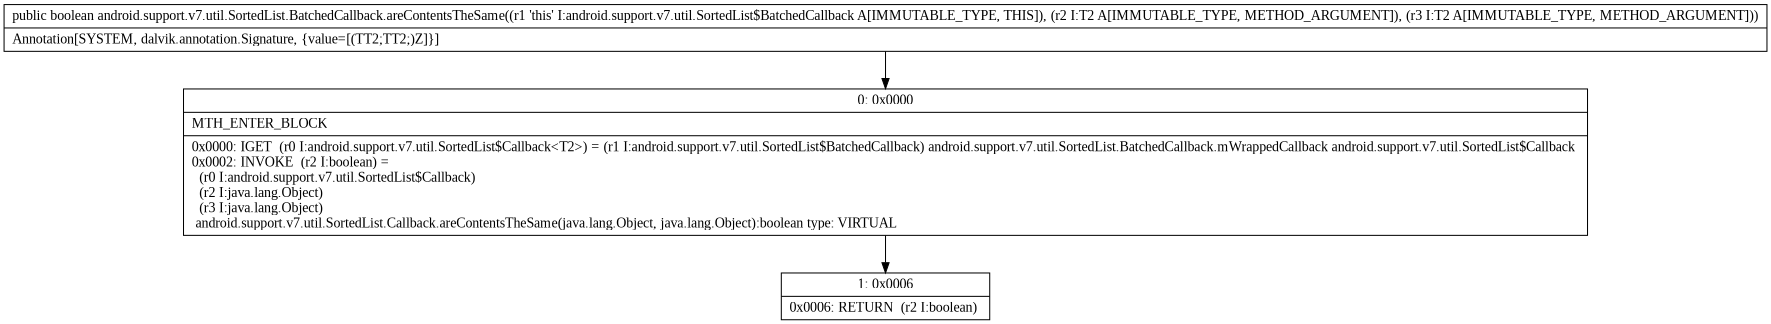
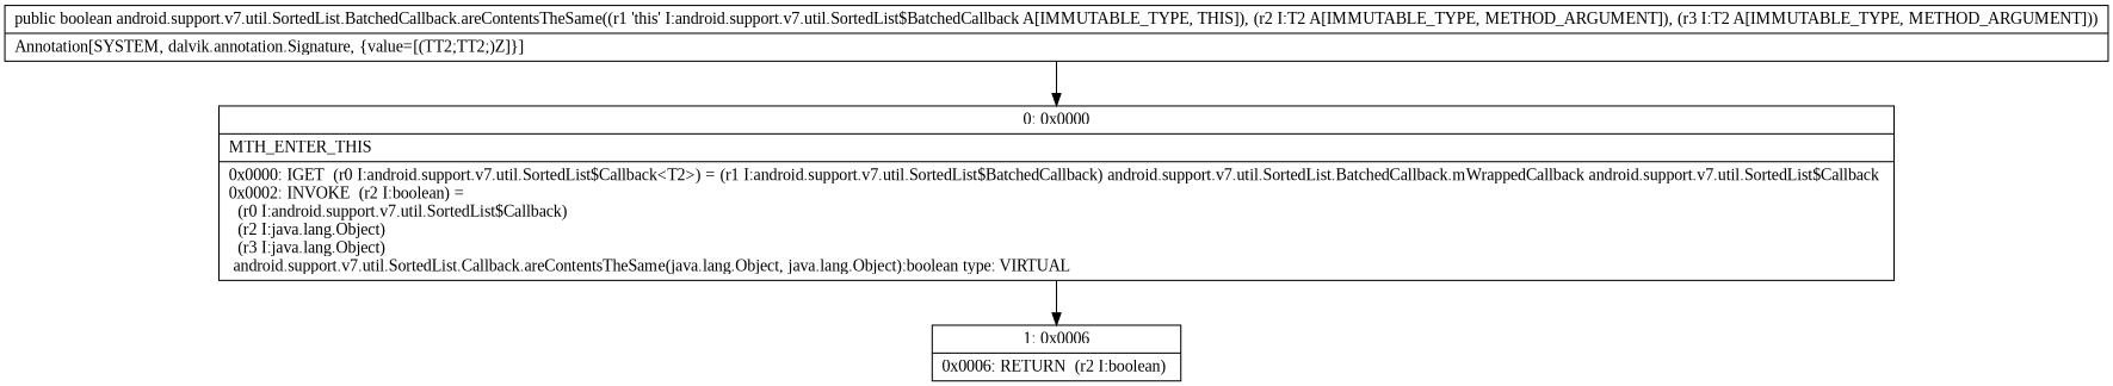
  digraph {
    fontname="Liberation Serif"
    node [shape=record fontname="Liberation Serif"]
    edge [fontname="Liberation Serif"]
-   n1 [label="{0\:\ 0x0000|MTH_ENTER_BLOCK\l|0x0000: IGET  (r0 I:android.support.v7.util.SortedList$Callback\<T2\>) = (r1 I:android.support.v7.util.SortedList$BatchedCallback) android.support.v7.util.SortedList.BatchedCallback.mWrappedCallback android.support.v7.util.SortedList$Callback \l0x0002: INVOKE  (r2 I:boolean) = \l  (r0 I:android.support.v7.util.SortedList$Callback)\l  (r2 I:java.lang.Object)\l  (r3 I:java.lang.Object)\l android.support.v7.util.SortedList.Callback.areContentsTheSame(java.lang.Object, java.lang.Object):boolean type: VIRTUAL \l}"]
+   n1 [label="{0\:\ 0x0000|MTH_ENTER_THIS\l|0x0000: IGET  (r0 I:android.support.v7.util.SortedList$Callback\<T2\>) = (r1 I:android.support.v7.util.SortedList$BatchedCallback) android.support.v7.util.SortedList.BatchedCallback.mWrappedCallback android.support.v7.util.SortedList$Callback \l0x0002: INVOKE  (r2 I:boolean) = \l  (r0 I:android.support.v7.util.SortedList$Callback)\l  (r2 I:java.lang.Object)\l  (r3 I:java.lang.Object)\l android.support.v7.util.SortedList.Callback.areContentsTheSame(java.lang.Object, java.lang.Object):boolean type: VIRTUAL \l}"]
    n2 [label="{1\:\ 0x0006|0x0006: RETURN  (r2 I:boolean) \l}"]
    n3 [label="{public boolean android.support.v7.util.SortedList.BatchedCallback.areContentsTheSame((r1 'this' I:android.support.v7.util.SortedList$BatchedCallback A[IMMUTABLE_TYPE, THIS]), (r2 I:T2 A[IMMUTABLE_TYPE, METHOD_ARGUMENT]), (r3 I:T2 A[IMMUTABLE_TYPE, METHOD_ARGUMENT]))  | Annotation[SYSTEM, dalvik.annotation.Signature, \{value=[(TT2;TT2;)Z]\}]\l}"]
    n1 -> n2
    n3 -> n1
  }
